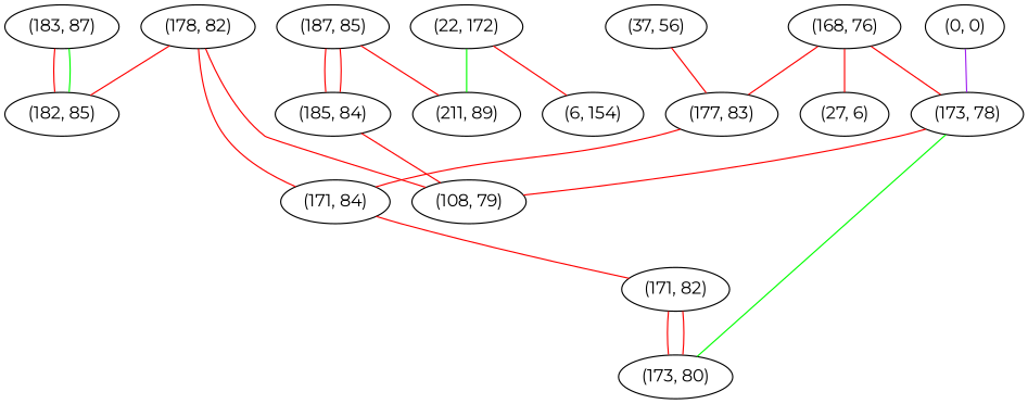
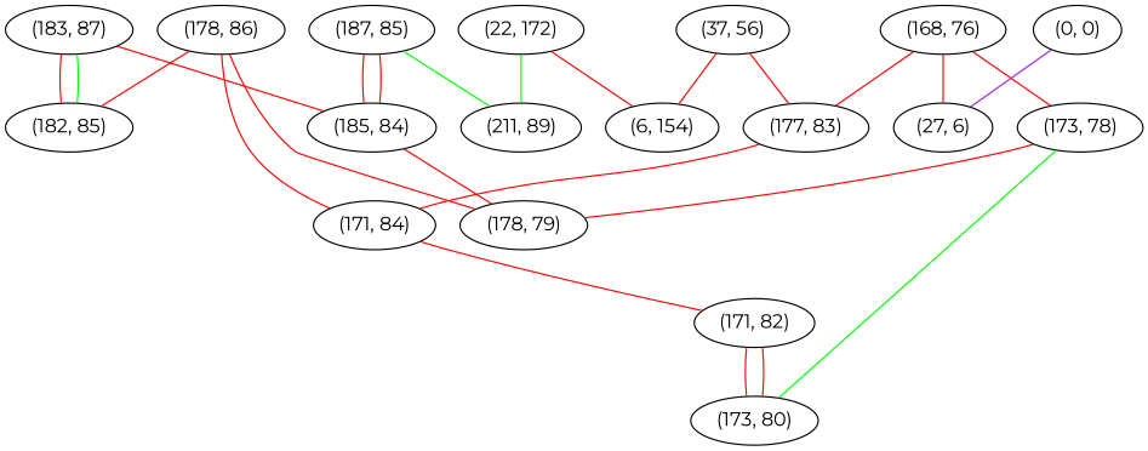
  graph {
    fontname=Montserrat
    node [fontname=Montserrat]
    edge [color=red fontname=Montserrat weight=1]
-   "(178, 86)" [label="(178, 82)"]
+   "(178, 86)"
    "(182, 85)"
    "(171, 84)"
-   "(178, 79)" [label="(108, 79)"]
+   "(178, 79)"
    "(171, 82)"
    "(0, 0)"
    "(27, 6)"
    "(168, 76)"
    "(173, 78)"
    n10 [label="(177, 83)"]
    "(173, 80)"
    "(22, 172)"
    "(211, 89)"
    "(6, 154)"
    "(187, 85)"
    "(185, 84)"
    "(37, 56)"
    n18 [label="(183, 87)"]
    "(178, 86)" -- "(182, 85)"
    "(178, 86)" -- "(171, 84)"
    "(178, 86)" -- "(178, 79)"
    "(171, 84)" -- "(171, 82)"
    "(171, 82)" -- "(173, 80)"
    "(171, 82)" -- "(173, 80)"
-   "(0, 0)" -- "(173, 78)" [color=purple weight=4]
+   "(0, 0)" -- "(27, 6)" [color=purple weight=4]
    "(168, 76)" -- "(27, 6)"
    "(168, 76)" -- "(173, 78)"
    "(168, 76)" -- n10
    "(173, 78)" -- "(178, 79)"
    "(173, 78)" -- "(173, 80)" [color=green]
    n10 -- "(171, 84)"
    "(22, 172)" -- "(211, 89)" [color=green weight=2]
    "(22, 172)" -- "(6, 154)"
-   "(187, 85)" -- "(211, 89)"
+   "(187, 85)" -- "(211, 89)" [color=green]
    "(187, 85)" -- "(185, 84)"
    "(187, 85)" -- "(185, 84)"
    "(185, 84)" -- "(178, 79)"
    "(37, 56)" -- n10
+   "(37, 56)" -- "(6, 154)"
    n18 -- "(182, 85)"
    n18 -- "(182, 85)" [color=green weight=2]
+   n18 -- "(185, 84)"
  }
